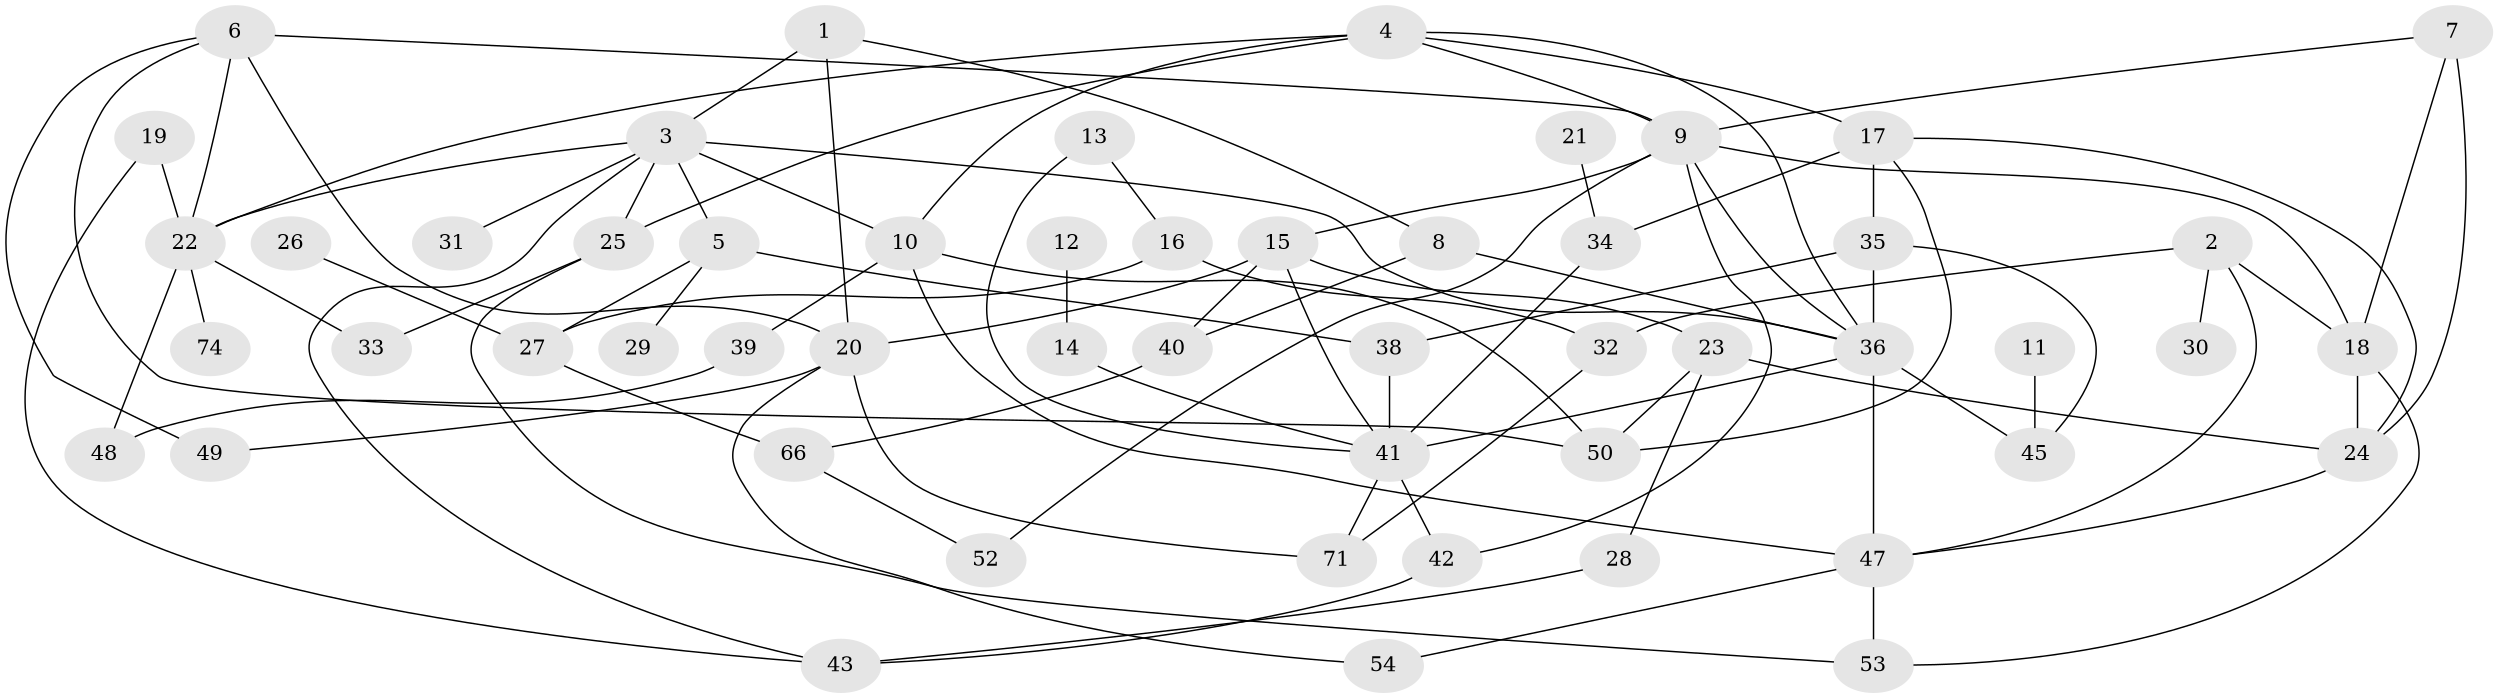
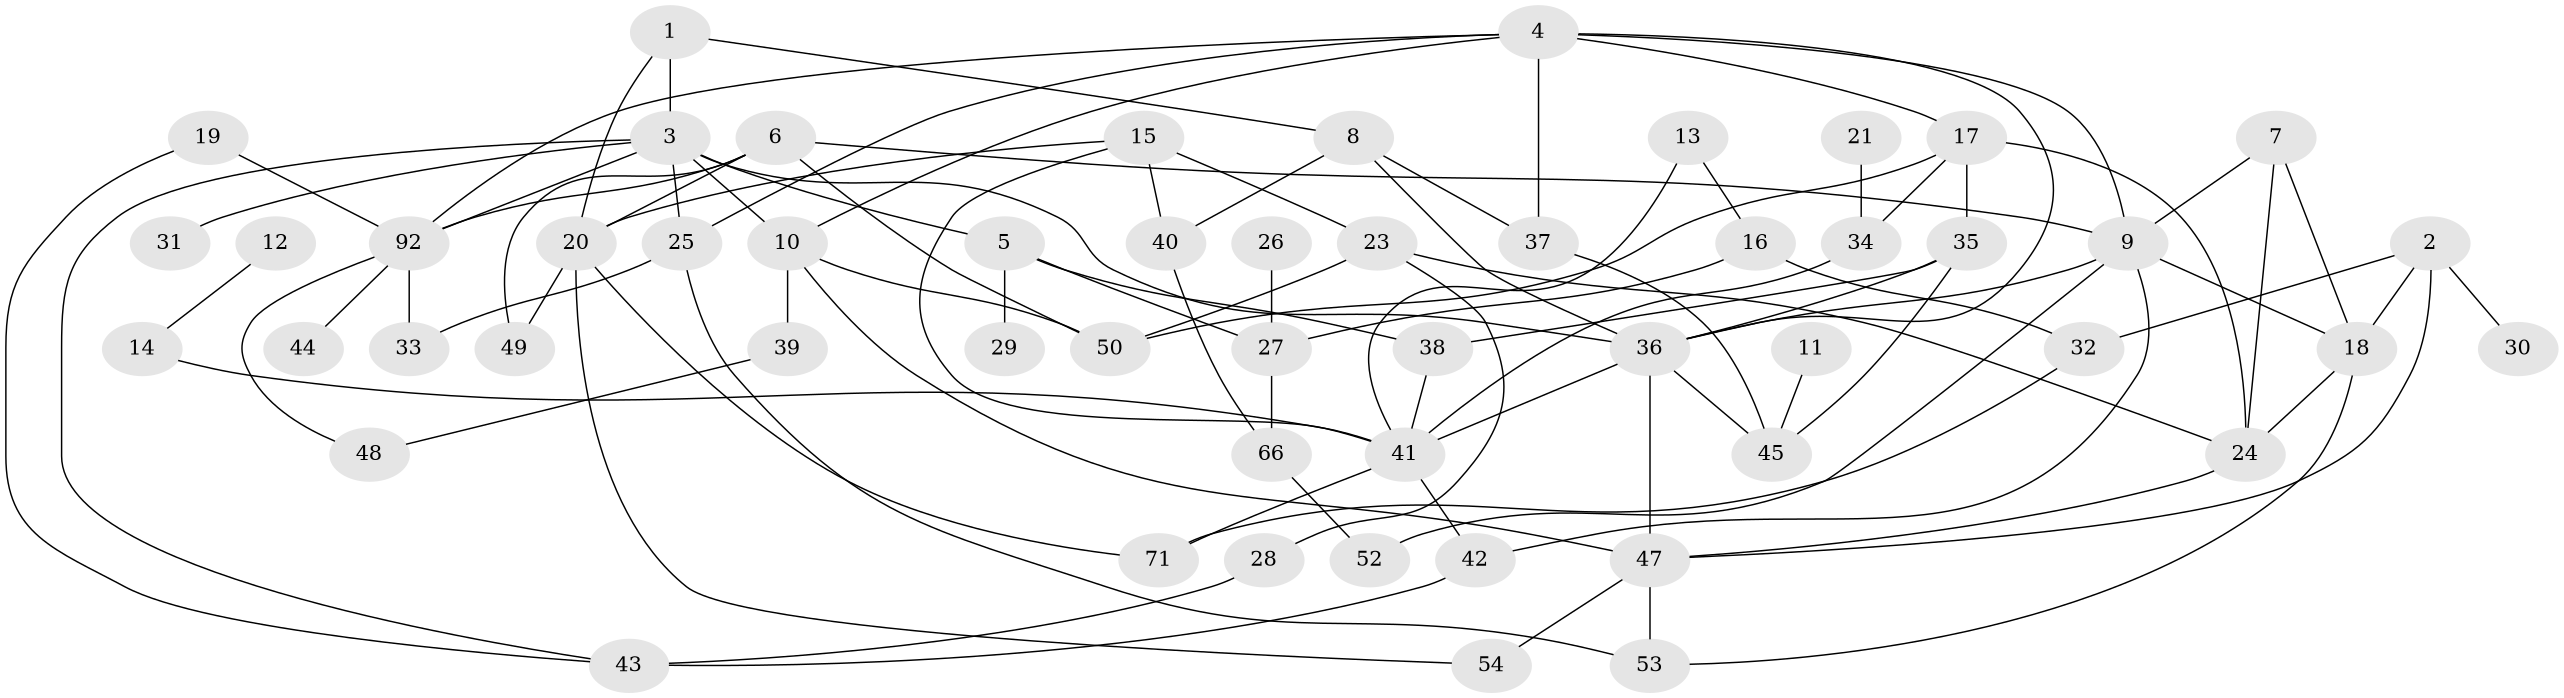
  graph {
    node [color=gray90 style=filled]
    edge [weight=1.0]
    1
    3
    8
    20
    5
    10
-   22
+   22 [label=92]
    25
    31
    36
    43
+   37
    40
    49
    n15 [label=71]
    54
    2
    18
    30
    32
    47
    24
    53
    27
    29
    38
    50
    39
    33
-   44 [label=74]
+   44
    48
    45
    41
    4
    9
    17
    15
    42
    52
    34
    35
    n42 [label=66]
    6
    7
    23
    11
    12
    14
    13
    16
    28
    19
    21
    26
    1 -- 3
    1 -- 8
    1 -- 20
    3 -- 5
    3 -- 10
    3 -- 22
    3 -- 25
    3 -- 31
    3 -- 36
    3 -- 43
    8 -- 36
+   8 -- 37
    8 -- 40
    20 -- 49
    20 -- n15
    20 -- 54
    5 -- 27
    5 -- 29
    5 -- 38
    10 -- 47
    10 -- 50
    10 -- 39
    22 -- 33
    22 -- 44
    22 -- 48
    25 -- 53
    25 -- 33
    36 -- 47
    36 -- 45
    36 -- 41
+   37 -- 45
    40 -- n42
    2 -- 18
    2 -- 30
    2 -- 32
    2 -- 47
    18 -- 24
    18 -- 53
    32 -- n15
    47 -- 54
    47 -- 53
    24 -- 47
    27 -- n42
    38 -- 41
    39 -- 48
    41 -- n15
    41 -- 42
    4 -- 10
    4 -- 22
    4 -- 25
    4 -- 36
+   4 -- 37
    4 -- 9
    4 -- 17
    9 -- 36
    9 -- 18
-   9 -- 15
    9 -- 42
    9 -- 52
    17 -- 24
    17 -- 50
    17 -- 34
    17 -- 35
    15 -- 20
    15 -- 40
    15 -- 41
    15 -- 23
    42 -- 43
    34 -- 41
    35 -- 36
    35 -- 38
    35 -- 45
    n42 -- 52
    6 -- 20
    6 -- 22
    6 -- 49
    6 -- 50
    6 -- 9
    7 -- 18
    7 -- 24
    7 -- 9
    23 -- 24
    23 -- 50
    23 -- 28
    11 -- 45
    12 -- 14
    14 -- 41
    13 -- 41
    13 -- 16
    16 -- 32
    16 -- 27
    28 -- 43
    19 -- 22
    19 -- 43
    21 -- 34
    26 -- 27
  }
